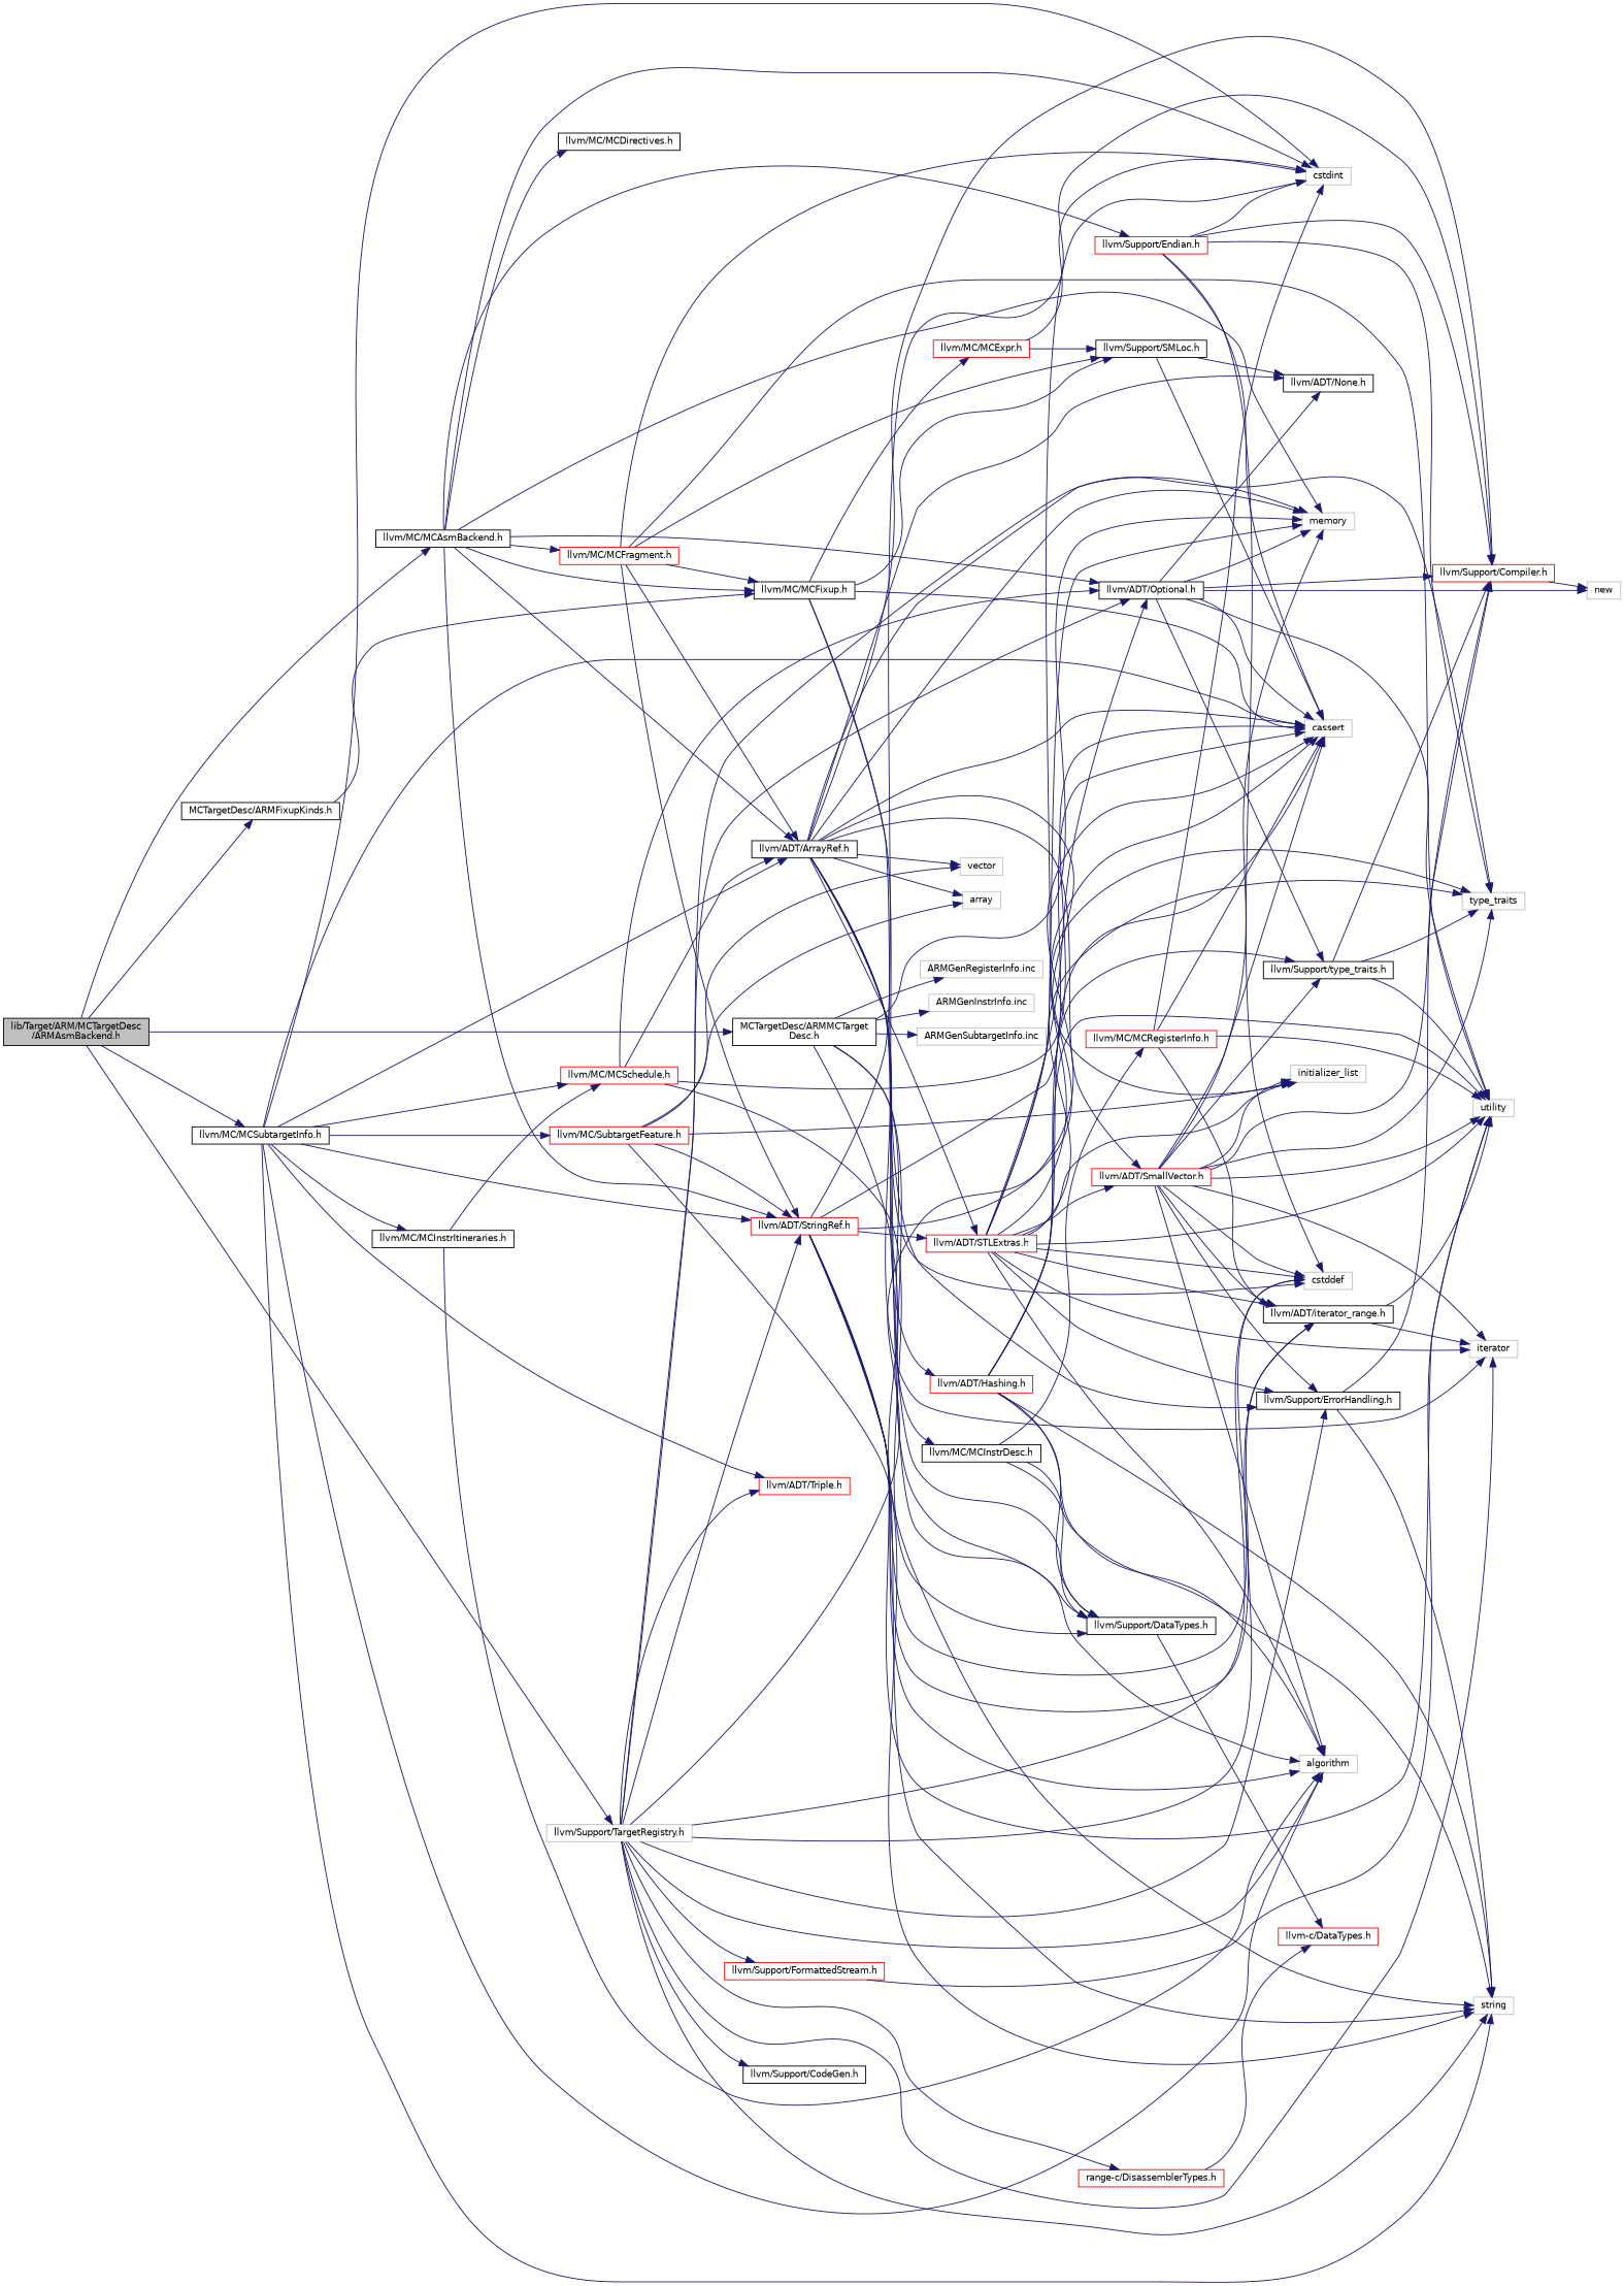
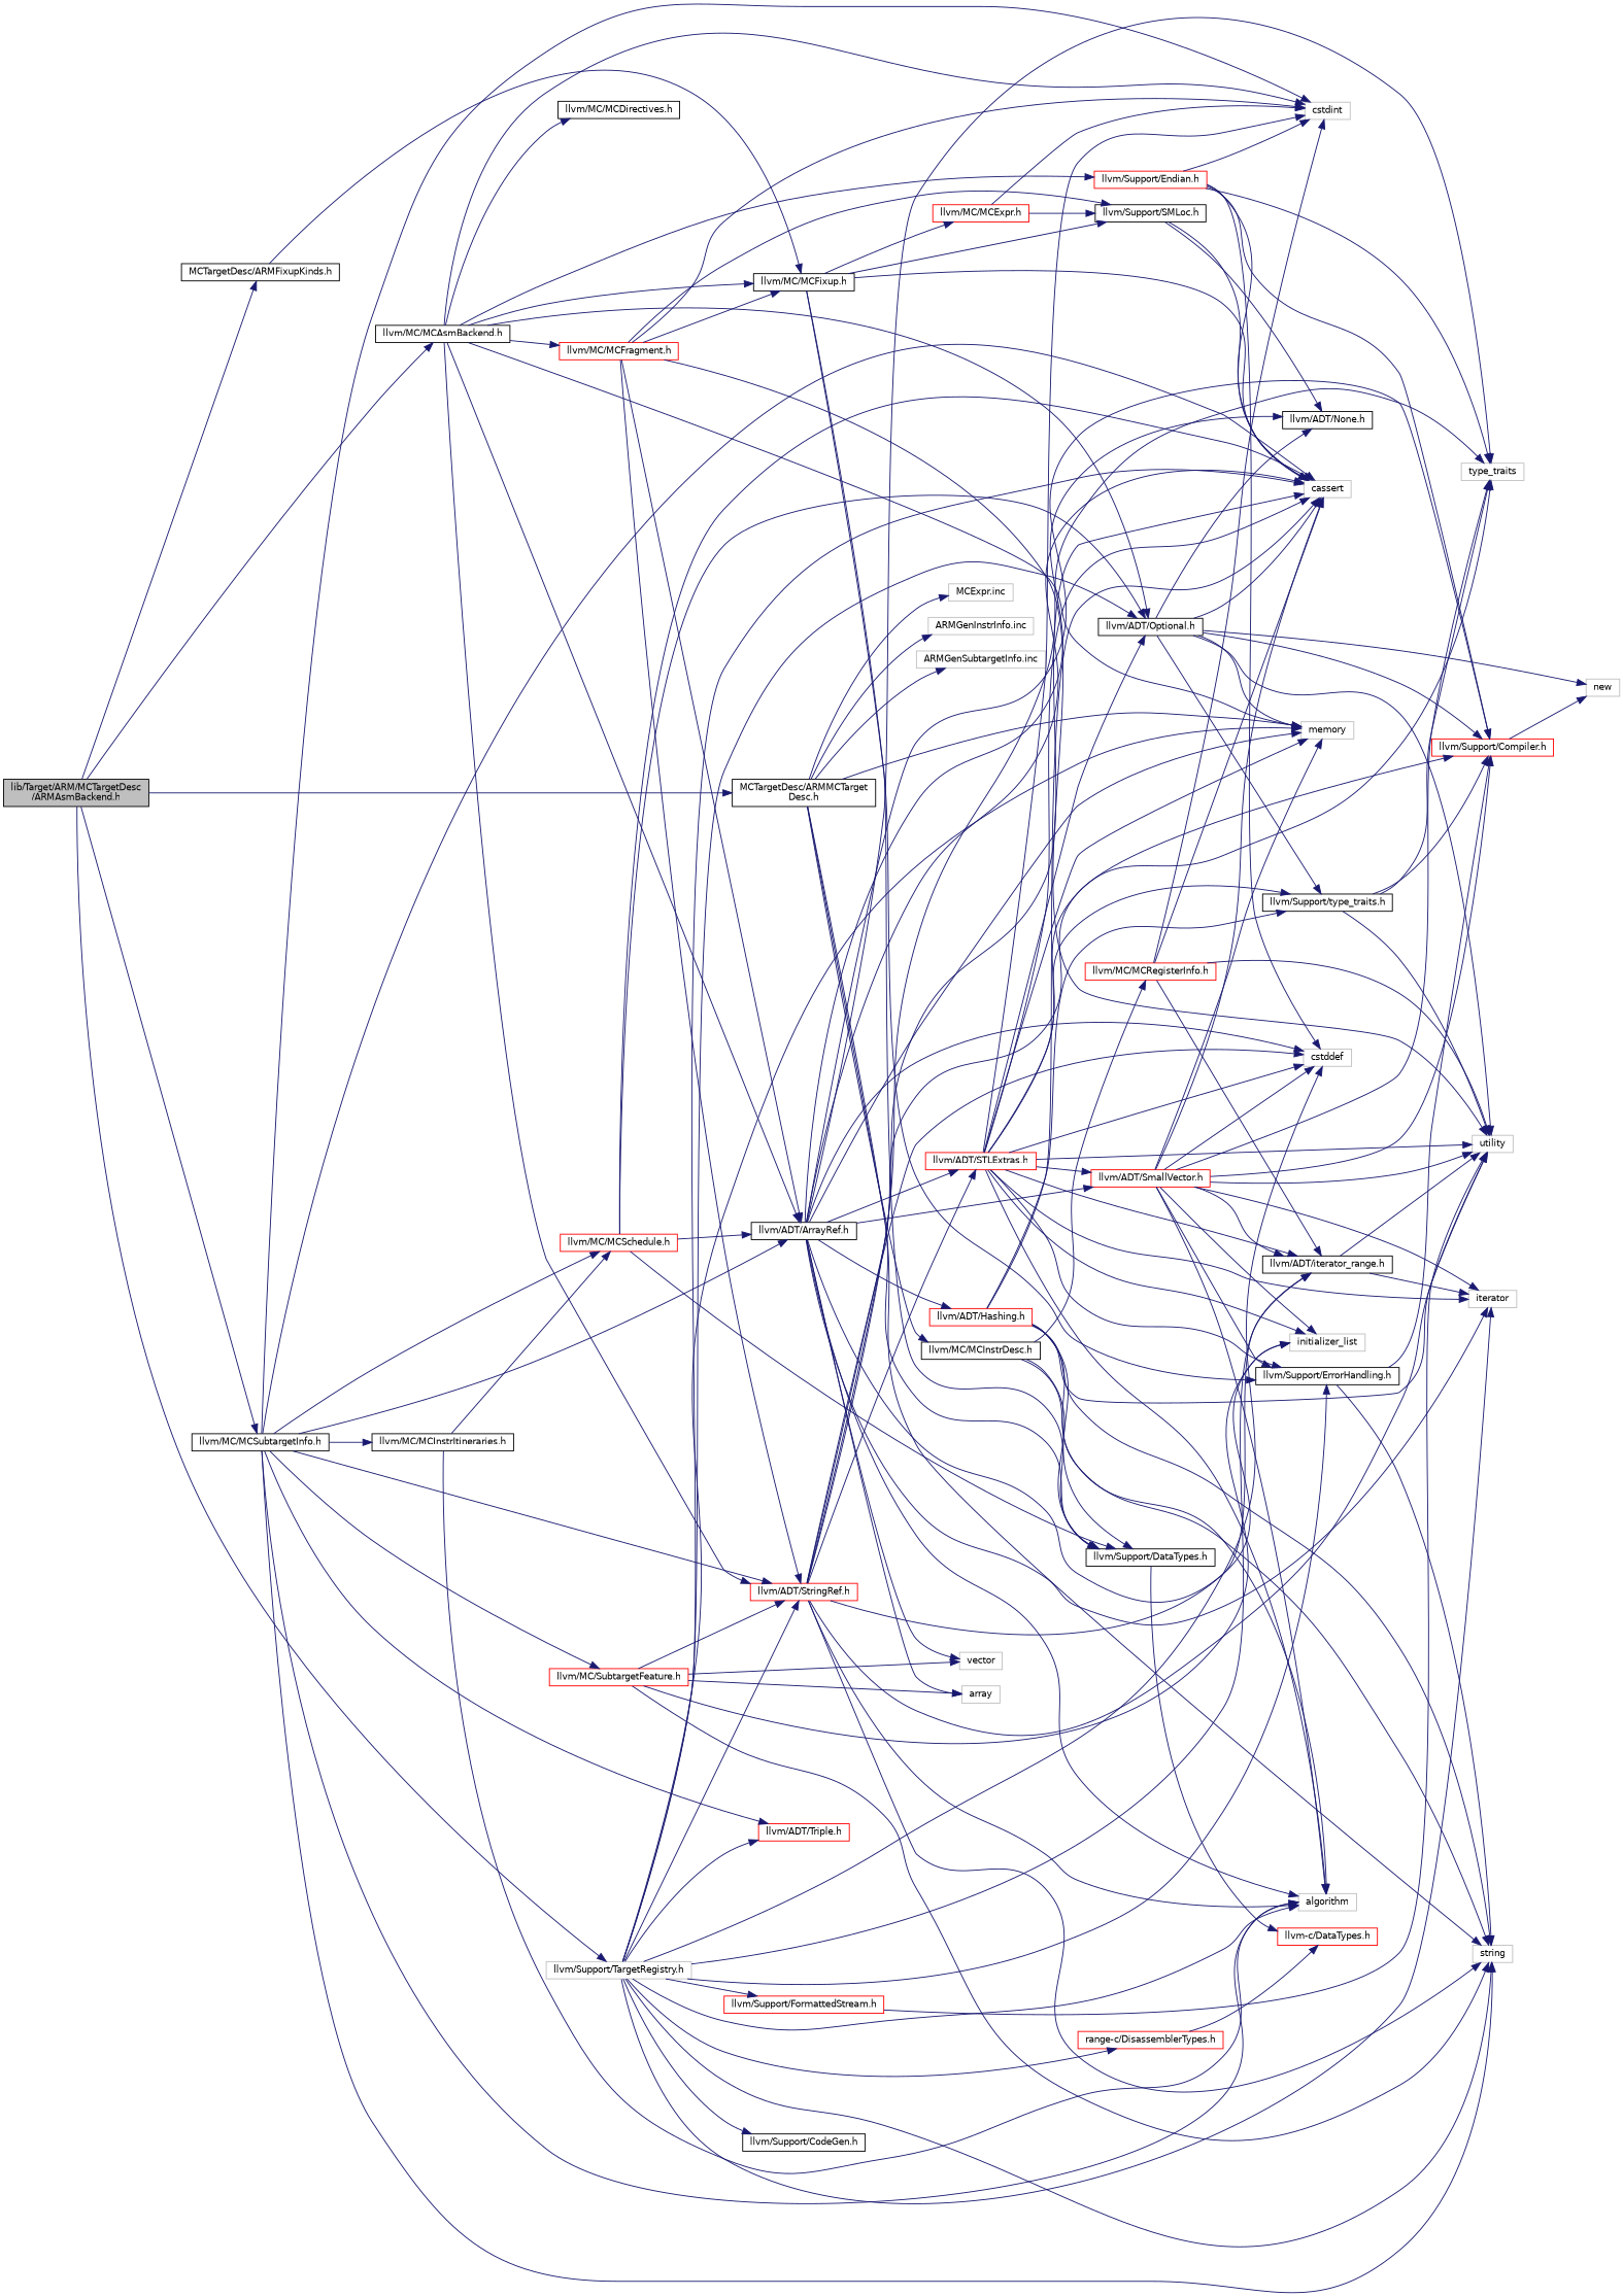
  digraph {
    rankdir=LR
    node [color=black fontname=Helvetica fontsize=10 shape=box]
    edge [color=midnightblue fontname=Helvetica fontsize=10 labelfontname=Helvetica labelfontsize=10 style=solid]
    n1 [fillcolor=grey75 fontcolor=black height=0.2 label="lib/Target/ARM/MCTargetDesc\l/ARMAsmBackend.h" style=filled width=0.4]
    n2 [height=0.2 label="MCTargetDesc/ARMFixupKinds.h" width=0.4]
    n3 [height=0.2 label="MCTargetDesc/ARMMCTarget\lDesc.h" width=0.4]
    n4 [height=0.2 label="llvm/MC/MCAsmBackend.h" width=0.4]
    n5 [height=0.2 label="llvm/MC/MCSubtargetInfo.h" width=0.4]
    n6 [color=grey75 height=0.2 label="llvm/Support/TargetRegistry.h" width=0.4]
    n7 [height=0.2 label="llvm/MC/MCFixup.h" width=0.4]
    n8 [height=0.2 label="llvm/Support/DataTypes.h" width=0.4]
    n9 [color=grey75 height=0.2 label=string width=0.4]
    n10 [height=0.2 label="llvm/MC/MCInstrDesc.h" width=0.4]
    n11 [color=grey75 height=0.2 label=memory width=0.4]
-   n12 [color=grey75 height=0.2 label="ARMGenRegisterInfo.inc" width=0.4]
+   n12 [color=grey75 height=0.2 label="MCExpr.inc" width=0.4]
    n13 [color=grey75 height=0.2 label="ARMGenInstrInfo.inc" width=0.4]
    n14 [color=grey75 height=0.2 label="ARMGenSubtargetInfo.inc" width=0.4]
    n15 [color=grey75 height=0.2 label=cstdint width=0.4]
    n16 [height=0.2 label="llvm/ADT/ArrayRef.h" width=0.4]
    n17 [height=0.2 label="llvm/ADT/Optional.h" width=0.4]
    n18 [color=red height=0.2 label="llvm/ADT/StringRef.h" width=0.4]
    n19 [height=0.2 label="llvm/MC/MCDirectives.h" width=0.4]
    n20 [color=red height=0.2 label="llvm/MC/MCFragment.h" width=0.4]
    n21 [color=red height=0.2 label="llvm/Support/Endian.h" width=0.4]
    n22 [color=grey75 height=0.2 label=cassert width=0.4]
    n23 [color=grey75 height=0.2 label=algorithm width=0.4]
    n24 [color=red height=0.2 label="llvm/ADT/Triple.h" width=0.4]
    n25 [height=0.2 label="llvm/MC/MCInstrItineraries.h" width=0.4]
    n26 [color=red height=0.2 label="llvm/MC/MCSchedule.h" width=0.4]
    n27 [color=red height=0.2 label="llvm/MC/SubtargetFeature.h" width=0.4]
    n28 [height=0.2 label="llvm/Support/ErrorHandling.h" width=0.4]
    n29 [height=0.2 label="llvm/ADT/iterator_range.h" width=0.4]
    n30 [color=grey75 height=0.2 label=iterator width=0.4]
    n31 [color=grey75 height=0.2 label=cstddef width=0.4]
    n32 [color=red height=0.2 label="range-c/DisassemblerTypes.h" width=0.4]
    n33 [height=0.2 label="llvm/Support/CodeGen.h" width=0.4]
    n34 [color=red height=0.2 label="llvm/Support/FormattedStream.h" width=0.4]
    n35 [color=red height=0.2 label="llvm/MC/MCExpr.h" width=0.4]
    n36 [height=0.2 label="llvm/Support/SMLoc.h" width=0.4]
    n37 [height=0.2 label="llvm/ADT/None.h" width=0.4]
    n38 [color=red height=0.2 label="llvm-c/DataTypes.h" width=0.4]
    n39 [color=red height=0.2 label="llvm/Support/Compiler.h" width=0.4]
    n40 [color=grey75 height=0.2 label=new width=0.4]
    n41 [color=red height=0.2 label="llvm/MC/MCRegisterInfo.h" width=0.4]
    n42 [color=grey75 height=0.2 label=utility width=0.4]
    n43 [color=red height=0.2 label="llvm/ADT/Hashing.h" width=0.4]
    n44 [color=grey75 height=0.2 label=type_traits width=0.4]
    n45 [color=red height=0.2 label="llvm/ADT/SmallVector.h" width=0.4]
    n46 [color=grey75 height=0.2 label=initializer_list width=0.4]
    n47 [color=red height=0.2 label="llvm/ADT/STLExtras.h" width=0.4]
    n48 [color=grey75 height=0.2 label=array width=0.4]
    n49 [color=grey75 height=0.2 label=vector width=0.4]
    n50 [height=0.2 label="llvm/Support/type_traits.h" width=0.4]
    n1 -> n2
    n1 -> n3
    n1 -> n4
    n1 -> n5
    n1 -> n6
    n2 -> n7
    n3 -> n8
    n3 -> n9
    n3 -> n10
    n3 -> n11
    n3 -> n12
    n3 -> n13
    n3 -> n14
    n4 -> n7
    n4 -> n11
    n4 -> n15
    n4 -> n16
    n4 -> n17
    n4 -> n18
    n4 -> n19
    n4 -> n20
    n4 -> n21
    n5 -> n9
    n5 -> n15
    n5 -> n16
    n5 -> n18
    n5 -> n22
    n5 -> n23
    n5 -> n24
    n5 -> n25
    n5 -> n26
    n5 -> n27
    n6 -> n9
    n6 -> n11
    n6 -> n17
    n6 -> n18
    n6 -> n22
    n6 -> n23
    n6 -> n24
    n6 -> n28
    n6 -> n29
    n6 -> n30
    n6 -> n31
    n6 -> n32
    n6 -> n33
    n6 -> n34
    n7 -> n8
    n7 -> n22
    n7 -> n28
    n7 -> n35
    n7 -> n36
    n8 -> n38
    n10 -> n8
    n10 -> n9
    n10 -> n41
    n16 -> n11
    n16 -> n22
    n16 -> n23
    n16 -> n30
    n16 -> n31
    n16 -> n37
    n16 -> n39
    n16 -> n43
    n16 -> n44
    n16 -> n45
    n16 -> n46
    n16 -> n47
    n16 -> n48
    n16 -> n49
    n17 -> n11
    n17 -> n22
    n17 -> n37
    n17 -> n39
    n17 -> n40
    n17 -> n42
    n17 -> n50
    n18 -> n9
    n18 -> n22
    n18 -> n23
    n18 -> n29
    n18 -> n31
    n18 -> n39
    n18 -> n42
    n18 -> n44
    n18 -> n47
    n20 -> n7
    n20 -> n15
    n20 -> n16
    n20 -> n18
    n20 -> n36
    n20 -> n42
    n21 -> n15
    n21 -> n22
    n21 -> n31
    n21 -> n39
    n21 -> n44
    n25 -> n23
    n25 -> n26
    n26 -> n8
    n26 -> n16
    n26 -> n17
    n26 -> n22
    n27 -> n9
    n27 -> n18
    n27 -> n46
    n27 -> n48
    n27 -> n49
    n28 -> n9
    n28 -> n39
    n29 -> n30
    n29 -> n42
    n32 -> n38
    n34 -> n42
    n35 -> n15
    n35 -> n36
    n36 -> n22
    n36 -> n37
    n39 -> n40
    n41 -> n15
    n41 -> n22
    n41 -> n29
    n41 -> n42
    n43 -> n8
    n43 -> n9
    n43 -> n22
    n43 -> n23
    n43 -> n42
    n43 -> n50
    n45 -> n11
    n45 -> n22
    n45 -> n23
    n45 -> n28
    n45 -> n29
    n45 -> n30
    n45 -> n31
    n45 -> n39
    n45 -> n42
    n45 -> n44
    n45 -> n46
-   n45 -> n50
+   n47 -> n50
    n47 -> n11
    n47 -> n15
    n47 -> n17
    n47 -> n22
    n47 -> n23
    n47 -> n28
    n47 -> n29
    n47 -> n30
    n47 -> n31
    n47 -> n42
    n47 -> n44
    n47 -> n45
    n47 -> n46
    n50 -> n39
    n50 -> n42
    n50 -> n44
  }
